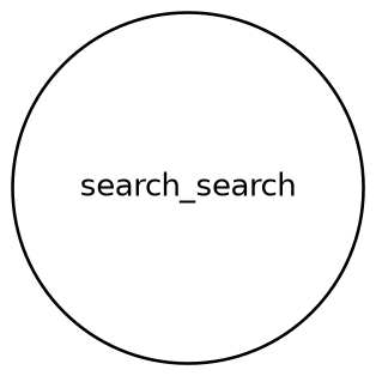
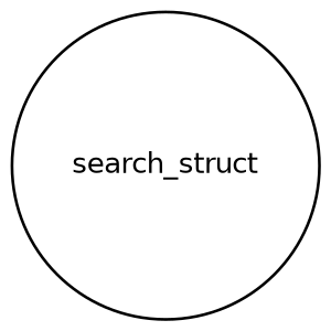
  digraph {
    rankdir=TB
-   n1 [color=black fillcolor=white fontname=Helvetica fontsize=10 height=0.2 label=search_search shape=circle style=filled width=0.4]
+   n1 [color=black fillcolor=white fontname=Helvetica fontsize=10 height=0.2 label=search_struct shape=circle style=filled width=0.4]
  }
